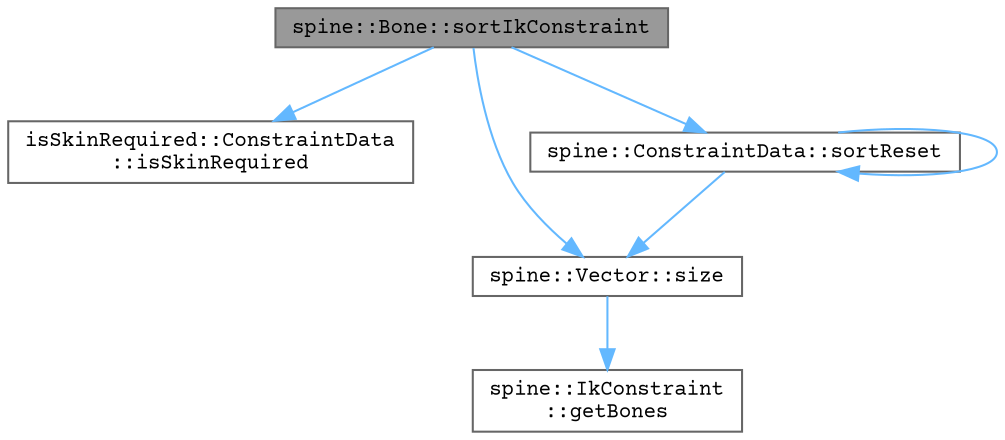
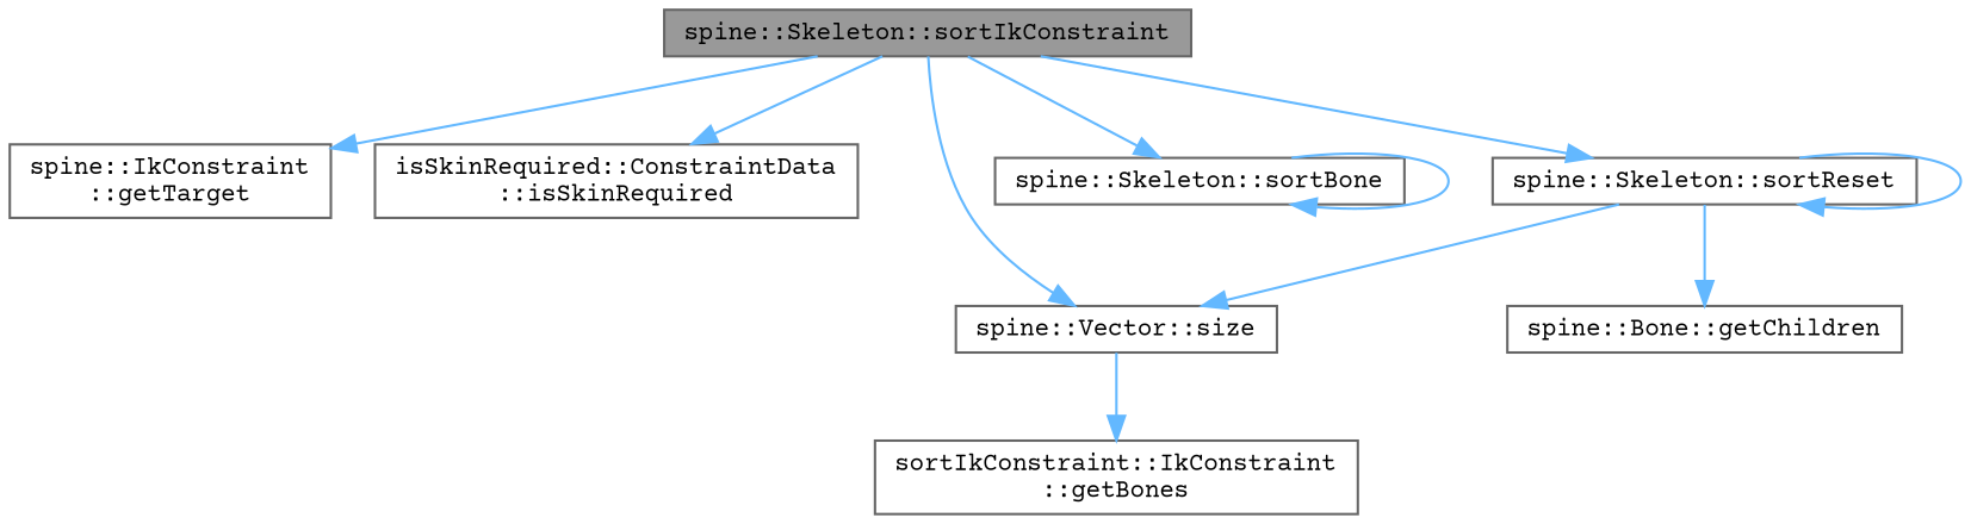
  digraph {
    fontname="Courier Prime"
    rankdir=TB
    node [color=grey40 fillcolor=white fontname="Courier Prime" fontsize=10 shape=box style=filled]
    edge [color=steelblue1 fontname="Courier Prime" fontsize=10 labelfontname=Helvetica labelfontsize=10 style=solid]
-   n1 [color=gray40 fillcolor=grey60 fontcolor=black height=0.2 label="spine::Bone::sortIkConstraint" width=0.4]
+   n1 [color=gray40 fillcolor=grey60 fontcolor=black height=0.2 label="spine::Skeleton::sortIkConstraint" width=0.4]
+   n2 [height=0.2 label="spine::IkConstraint\l::getTarget" width=0.4]
    n3 [height=0.2 label="isSkinRequired::ConstraintData\l::isSkinRequired" width=0.4]
    n4 [height=0.2 label="spine::Vector::size" width=0.4]
-   n6 [height=0.2 label="spine::ConstraintData::sortReset" width=0.4]
-   n7 [height=0.2 label="spine::IkConstraint\l::getBones" width=0.4]
+   n5 [height=0.2 label="spine::Skeleton::sortBone" width=0.4]
+   n6 [height=0.2 label="spine::Skeleton::sortReset" width=0.4]
+   n7 [height=0.2 label="sortIkConstraint::IkConstraint\l::getBones" width=0.4]
+   n8 [height=0.2 label="spine::Bone::getChildren" width=0.4]
+   n1 -> n2
    n1 -> n3
    n1 -> n4
+   n1 -> n5
    n1 -> n6
    n4 -> n7
+   n5 -> n5
    n6 -> n4
    n6 -> n6
+   n6 -> n8
  }
